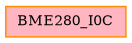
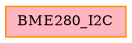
  digraph {
    rankdir=LR
    fontname="DejaVu Serif"
-   n1 [color=darkorange fillcolor=lightpink fontname="DejaVu Serif" fontsize=10 height=0.2 label=BME280_I0C shape=record style=filled width=0.4]
+   n1 [color=darkorange fillcolor=lightpink fontname="DejaVu Serif" fontsize=10 height=0.2 label=BME280_I2C shape=record style=filled width=0.4]
  }
